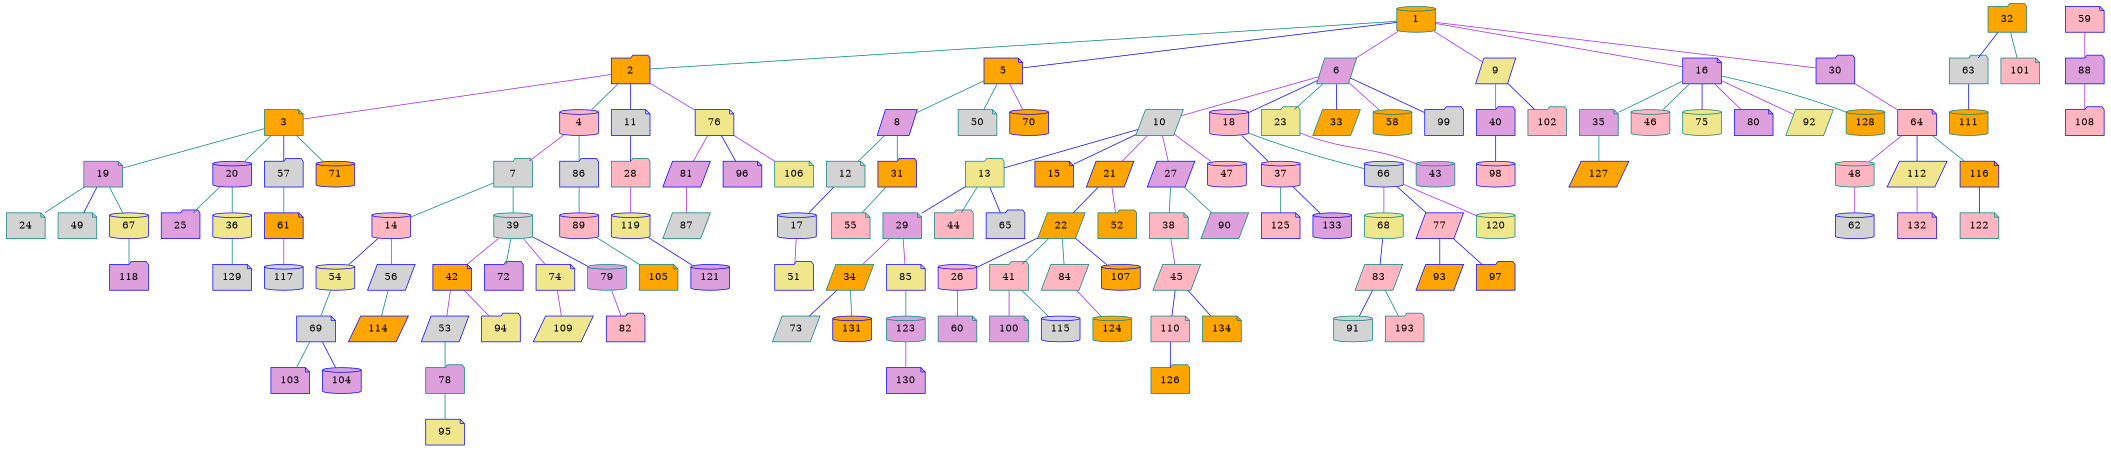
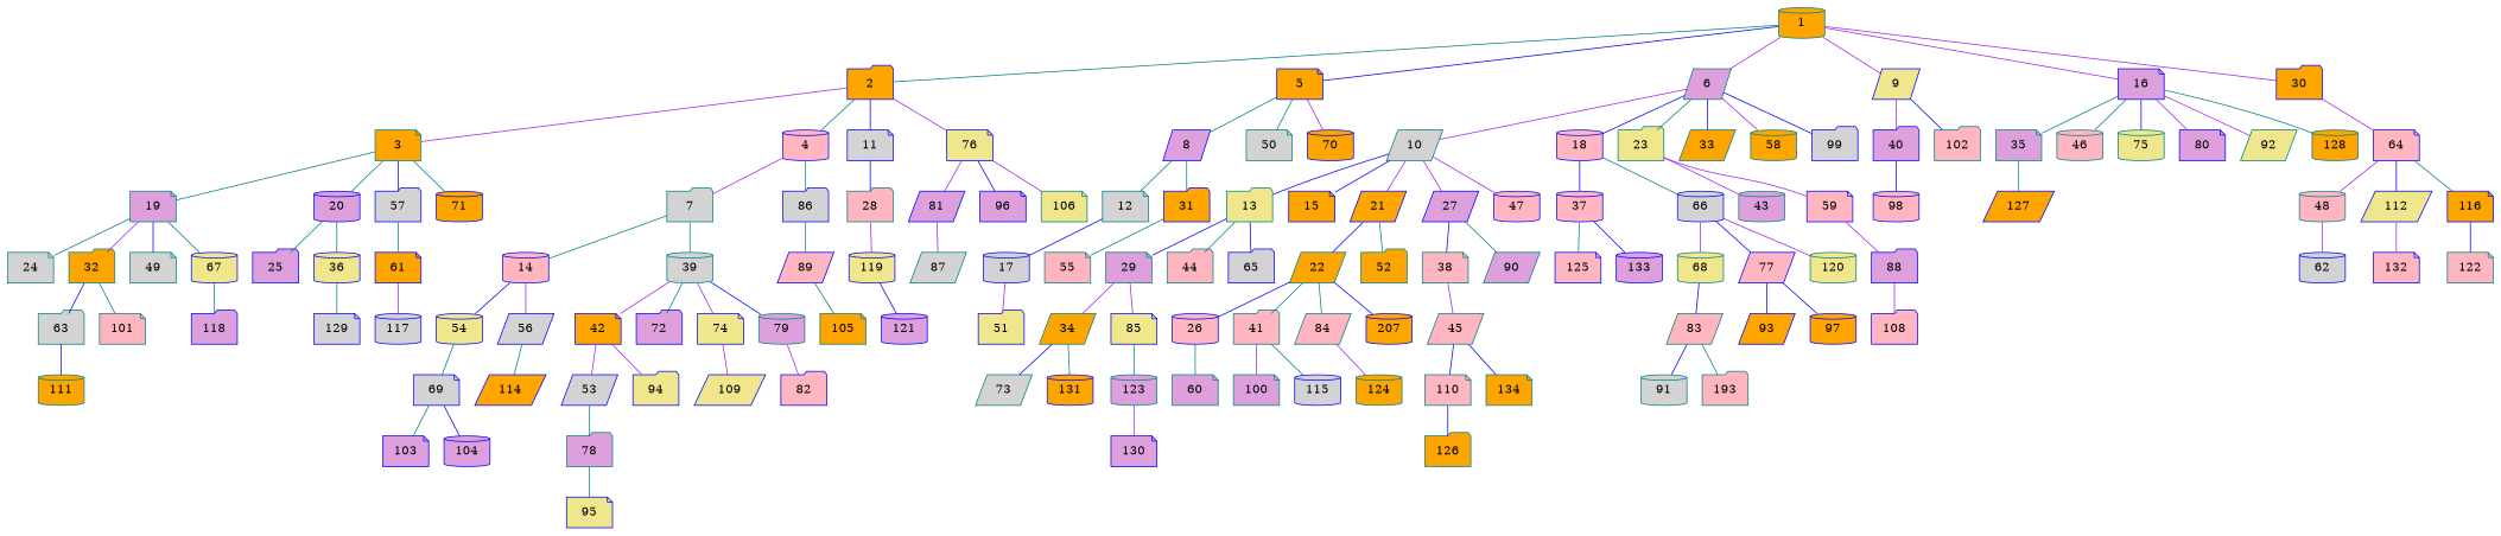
  graph {
    node [color=blue fillcolor=orange shape=cylinder style=filled]
    edge [color=teal]
    1 [color=teal]
    2 [shape=folder]
    5 [shape=note]
    6 [color=teal fillcolor=plum shape=parallelogram]
    9 [fillcolor=khaki shape=parallelogram]
    16 [fillcolor=plum shape=note]
-   30 [fillcolor=plum shape=folder]
+   30 [shape=folder]
    3 [color=teal shape=note]
    4 [fillcolor=lightpink]
    11 [fillcolor=lightgrey shape=note]
    76 [fillcolor=khaki shape=note]
    8 [fillcolor=plum shape=parallelogram]
    50 [color=teal fillcolor=lightgrey shape=note]
    70
    10 [color=teal fillcolor=lightgrey shape=parallelogram]
    18 [fillcolor=lightpink]
    23 [color=teal fillcolor=khaki shape=folder]
    33 [color=teal shape=parallelogram]
    58 [color=teal]
    99 [fillcolor=lightgrey shape=folder]
    40 [fillcolor=plum shape=folder]
    102 [color=teal fillcolor=lightpink shape=folder]
    35 [color=teal fillcolor=plum shape=note]
    46 [color=teal fillcolor=lightpink]
    75 [color=teal fillcolor=khaki]
    80 [fillcolor=plum shape=note]
    92 [color=teal fillcolor=khaki shape=parallelogram]
    128 [color=teal]
    64 [fillcolor=lightpink shape=note]
    19 [color=teal fillcolor=plum shape=note]
    20 [fillcolor=plum]
    57 [fillcolor=lightgrey shape=folder]
    71
    7 [color=teal fillcolor=lightgrey shape=folder]
    86 [fillcolor=lightgrey shape=folder]
    28 [color=teal fillcolor=lightpink shape=folder]
    81 [fillcolor=plum shape=parallelogram]
    96 [fillcolor=plum shape=note]
    106 [color=teal fillcolor=khaki shape=note]
    24 [color=teal fillcolor=lightgrey shape=note]
    32 [color=teal shape=folder]
    49 [color=teal fillcolor=lightgrey shape=note]
    67 [fillcolor=khaki]
    25 [fillcolor=plum shape=folder]
    36 [fillcolor=khaki]
    61 [shape=note]
    14 [fillcolor=lightpink]
    39 [color=teal fillcolor=lightgrey]
-   89 [fillcolor=lightpink]
+   89 [fillcolor=lightpink shape=parallelogram]
    12 [color=teal fillcolor=lightgrey shape=note]
    31 [shape=folder]
    13 [color=teal fillcolor=khaki shape=folder]
    15 [shape=note]
    21 [shape=parallelogram]
    27 [fillcolor=plum shape=parallelogram]
    47 [fillcolor=lightpink]
    37 [fillcolor=lightpink]
    66 [fillcolor=lightgrey]
    43 [color=teal fillcolor=plum]
    59 [fillcolor=lightpink shape=note]
    54 [fillcolor=khaki]
    56 [fillcolor=lightgrey shape=parallelogram]
    42 [shape=note]
    72 [fillcolor=plum shape=folder]
    74 [fillcolor=khaki shape=note]
    79 [color=teal fillcolor=plum]
    17 [fillcolor=lightgrey]
    55 [color=teal fillcolor=lightpink shape=note]
    98 [fillcolor=lightpink]
    29 [color=teal fillcolor=plum shape=note]
    44 [color=teal fillcolor=lightpink shape=folder]
    65 [fillcolor=lightgrey shape=folder]
    22 [color=teal shape=parallelogram]
    52 [color=teal shape=folder]
    38 [color=teal fillcolor=lightpink shape=note]
    90 [color=teal fillcolor=plum shape=parallelogram]
    119 [fillcolor=khaki]
    51 [fillcolor=khaki shape=folder]
    34 [color=teal shape=parallelogram]
    85 [fillcolor=khaki shape=note]
    69 [fillcolor=lightgrey shape=note]
    114 [shape=parallelogram]
    127 [shape=parallelogram]
    125 [fillcolor=lightpink shape=note]
    133 [fillcolor=plum]
    68 [color=teal fillcolor=khaki]
    77 [fillcolor=lightpink shape=parallelogram]
    120 [color=teal fillcolor=khaki]
    63 [color=teal fillcolor=lightgrey shape=folder]
    101 [color=teal fillcolor=lightpink shape=note]
    118 [fillcolor=plum shape=folder]
    129 [fillcolor=lightgrey shape=note]
    26 [fillcolor=lightpink]
    41 [color=teal fillcolor=lightpink shape=folder]
    84 [color=teal fillcolor=lightpink shape=parallelogram]
-   107
+   107 [label=207]
    60 [color=teal fillcolor=plum shape=note]
    100 [color=teal fillcolor=plum shape=note]
    115 [fillcolor=lightgrey]
    124 [color=teal]
    88 [fillcolor=plum shape=folder]
    45 [color=teal fillcolor=lightpink shape=parallelogram]
    121 [fillcolor=plum]
    73 [color=teal fillcolor=lightgrey shape=parallelogram]
    131
    123 [color=teal fillcolor=plum]
    48 [color=teal fillcolor=lightpink]
    62 [fillcolor=lightgrey]
    112 [fillcolor=khaki shape=parallelogram]
    116 [shape=note]
    111 [color=teal]
    110 [color=teal fillcolor=lightpink shape=note]
    134 [color=teal shape=note]
    53 [fillcolor=lightgrey shape=parallelogram]
    94 [fillcolor=khaki shape=folder]
    109 [fillcolor=khaki shape=parallelogram]
    82 [fillcolor=lightpink shape=folder]
    78 [color=teal fillcolor=plum shape=folder]
    126 [color=teal shape=folder]
    95 [fillcolor=khaki shape=note]
    103 [fillcolor=plum shape=note]
    104 [fillcolor=plum]
    117 [fillcolor=lightgrey]
    108 [fillcolor=lightpink shape=folder]
    132 [fillcolor=lightpink shape=note]
    122 [color=teal fillcolor=lightpink shape=note]
    83 [color=teal fillcolor=lightpink shape=parallelogram]
    93 [shape=parallelogram]
-   97 [shape=folder]
+   97
    91 [color=teal fillcolor=lightgrey]
    n131 [color=teal fillcolor=lightpink label=193 shape=folder]
    87 [color=teal fillcolor=lightgrey shape=parallelogram]
    130 [fillcolor=plum shape=note]
    105 [color=teal shape=note]
    1 -- 2
    1 -- 5 [color=blue]
    1 -- 6 [color=purple]
    1 -- 9 [color=purple]
    1 -- 16 [color=purple]
    1 -- 30 [color=purple]
    2 -- 3 [color=purple]
    2 -- 4
    2 -- 11 [color=blue]
    2 -- 76 [color=purple]
    5 -- 8
    5 -- 50
    5 -- 70 [color=purple]
    6 -- 10 [color=purple]
    6 -- 18 [color=blue]
    6 -- 23
    6 -- 33 [color=blue]
    6 -- 58 [color=purple]
    6 -- 99 [color=blue]
    9 -- 40 [color=purple]
    9 -- 102 [color=blue]
    16 -- 35
    16 -- 46
    16 -- 75 [color=blue]
    16 -- 80 [color=purple]
    16 -- 92 [color=purple]
    16 -- 128
    30 -- 64 [color=purple]
    3 -- 19
    3 -- 20
    3 -- 57 [color=blue]
    3 -- 71
    4 -- 7 [color=purple]
    4 -- 86
    11 -- 28 [color=blue]
    76 -- 81 [color=purple]
    76 -- 96 [color=blue]
    76 -- 106 [color=purple]
    8 -- 12
    8 -- 31
    10 -- 13 [color=blue]
    10 -- 15 [color=blue]
    10 -- 21 [color=purple]
    10 -- 27 [color=purple]
    10 -- 47 [color=purple]
    18 -- 37 [color=blue]
    18 -- 66
    23 -- 43 [color=purple]
+   23 -- 59 [color=purple]
    40 -- 98 [color=blue]
    35 -- 127
    64 -- 48 [color=purple]
    64 -- 112 [color=blue]
    64 -- 116
    19 -- 24
+   19 -- 32 [color=purple]
    19 -- 49 [color=blue]
    19 -- 67
    20 -- 25
    20 -- 36
    57 -- 61
    7 -- 14
    7 -- 39
    86 -- 89
    28 -- 119 [color=purple]
    81 -- 87 [color=purple]
    32 -- 63 [color=blue]
    32 -- 101
    67 -- 118
    36 -- 129
    61 -- 117 [color=purple]
    14 -- 54 [color=blue]
    14 -- 56 [color=purple]
    39 -- 42 [color=purple]
    39 -- 72
    39 -- 74 [color=purple]
    39 -- 79 [color=blue]
    89 -- 105
    12 -- 17 [color=blue]
    31 -- 55
    13 -- 29 [color=blue]
    13 -- 44
    13 -- 65 [color=blue]
    21 -- 22 [color=blue]
-   21 -- 52 [color=purple]
-   27 -- 38
+   21 -- 52
+   27 -- 38 [color=blue]
    27 -- 90
    37 -- 125
    37 -- 133 [color=blue]
    66 -- 68 [color=purple]
    66 -- 77 [color=blue]
    66 -- 120 [color=purple]
    59 -- 88 [color=purple]
    54 -- 69
    56 -- 114
    42 -- 53 [color=purple]
    42 -- 94 [color=purple]
    74 -- 109 [color=purple]
    79 -- 82 [color=purple]
    17 -- 51 [color=purple]
    29 -- 34 [color=purple]
    29 -- 85 [color=purple]
    22 -- 26 [color=blue]
    22 -- 41
    22 -- 84
    22 -- 107 [color=blue]
    38 -- 45 [color=purple]
    119 -- 121 [color=blue]
    34 -- 73 [color=blue]
    34 -- 131
    85 -- 123
    69 -- 103
    69 -- 104 [color=blue]
    68 -- 83 [color=blue]
    77 -- 93 [color=blue]
    77 -- 97 [color=blue]
    63 -- 111 [color=blue]
    26 -- 60
    41 -- 100 [color=purple]
    41 -- 115
    84 -- 124 [color=purple]
    88 -- 108 [color=purple]
    45 -- 110 [color=blue]
    45 -- 134 [color=blue]
    123 -- 130 [color=purple]
    48 -- 62 [color=purple]
    112 -- 132 [color=purple]
    116 -- 122 [color=blue]
    110 -- 126 [color=blue]
    53 -- 78
    78 -- 95
    83 -- 91 [color=blue]
    83 -- n131
  }
